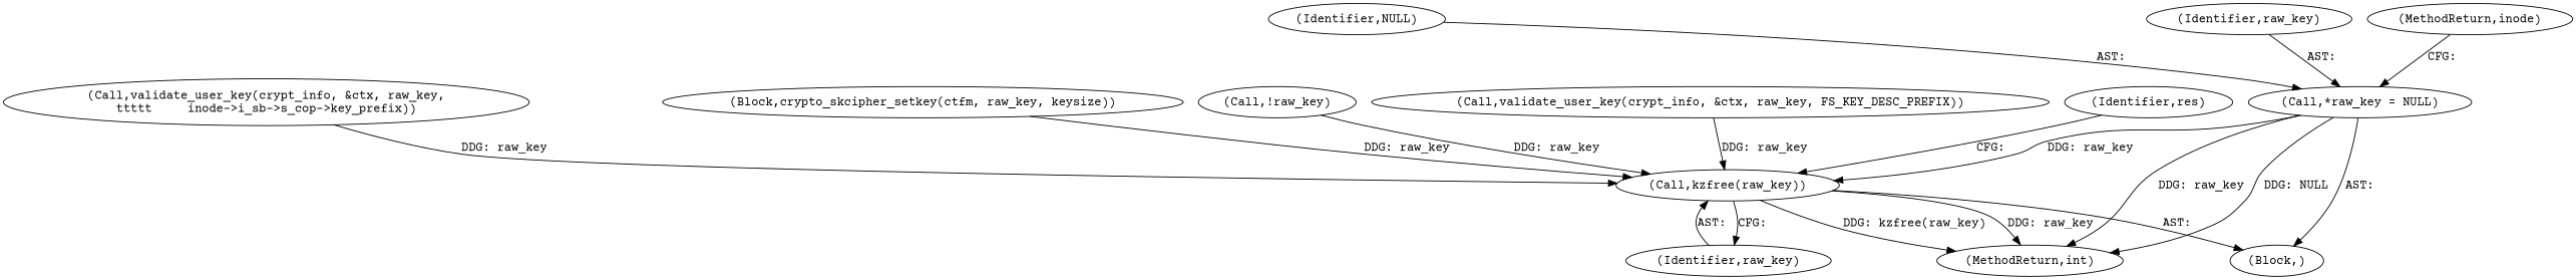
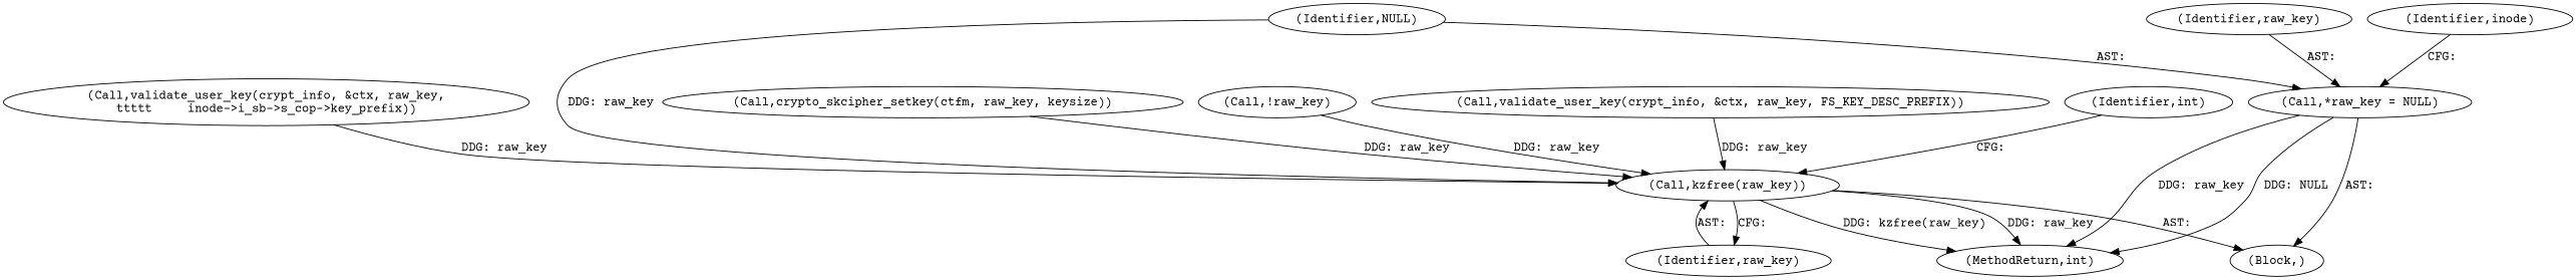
  digraph {
    fontname="Courier Prime"
    node [fontname="Courier Prime"]
    edge [fontname="Courier Prime"]
    n1 [label="(Call,*raw_key = NULL)"]
    n2 [label="(Call,kzfree(raw_key))"]
    n3 [label="(MethodReturn,int)"]
    n4 [label="(Block,)"]
    n5 [label="(Identifier,raw_key)"]
    n6 [label="(Identifier,NULL)"]
-   n7 [label="(Block,crypto_skcipher_setkey(ctfm, raw_key, keysize))"]
+   n7 [label="(Call,crypto_skcipher_setkey(ctfm, raw_key, keysize))"]
    n8 [label="(Call,!raw_key)"]
-   n9 [label="(MethodReturn,inode)"]
+   n9 [label="(Identifier,inode)"]
    n10 [label="(Call,validate_user_key(crypt_info, &ctx, raw_key, FS_KEY_DESC_PREFIX))"]
-   n11 [label="(Identifier,res)"]
+   n11 [label="(Identifier,int)"]
    n12 [label="(Identifier,raw_key)"]
    n13 [label="(Call,validate_user_key(crypt_info, &ctx, raw_key,\n\t\t\t\t\t     inode->i_sb->s_cop->key_prefix))"]
-   n1 -> n2 [label="DDG: raw_key"]
+   n6 -> n2 [label="DDG: raw_key"]
    n1 -> n3 [label="DDG: raw_key"]
    n1 -> n3 [label="DDG: NULL"]
    n1 -> n4 [label="AST: "]
    n2 -> n3 [label="DDG: raw_key"]
    n2 -> n3 [label="DDG: kzfree(raw_key)"]
    n2 -> n4 [label="AST: "]
    n2 -> n5 [label="CFG: "]
    n5 -> n2 [label="AST: "]
    n6 -> n1 [label="AST: "]
    n7 -> n2 [label="DDG: raw_key"]
    n8 -> n2 [label="DDG: raw_key"]
    n9 -> n1 [label="CFG: "]
    n10 -> n2 [label="DDG: raw_key"]
    n11 -> n2 [label="CFG: "]
    n12 -> n1 [label="AST: "]
    n13 -> n2 [label="DDG: raw_key"]
  }
